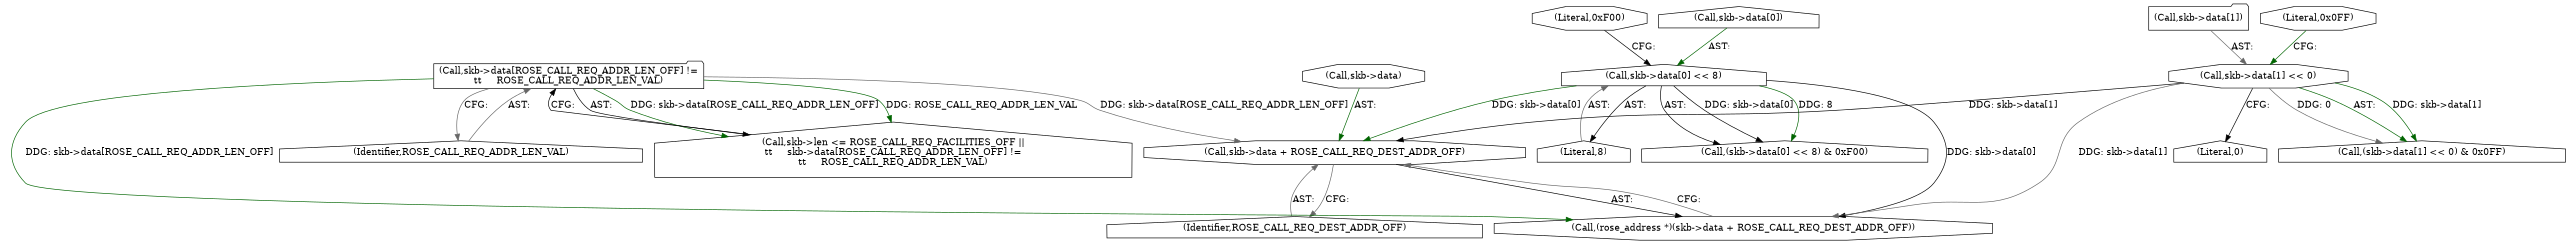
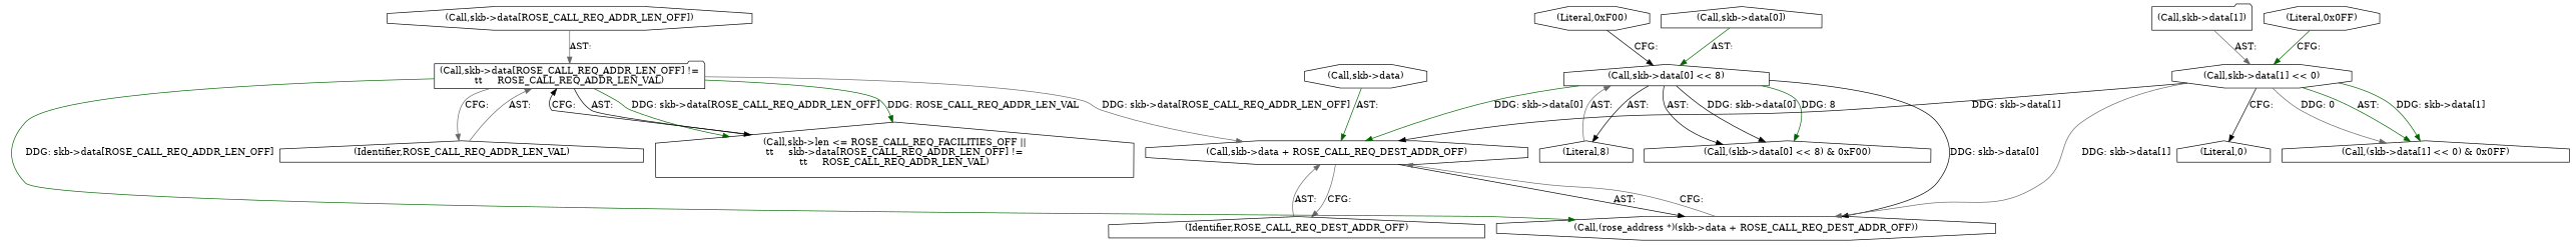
  digraph {
    node [shape=house]
    edge [color=gray40]
    n1 [label="(Call,skb->data + ROSE_CALL_REQ_DEST_ADDR_OFF)" shape=octagon]
    n2 [label="(Identifier,ROSE_CALL_REQ_DEST_ADDR_OFF)"]
    n3 [label="(Call,(rose_address *)(skb->data + ROSE_CALL_REQ_DEST_ADDR_OFF))" shape=octagon]
    n4 [label="(Call,skb->data[ROSE_CALL_REQ_ADDR_LEN_OFF] !=\n\t\t     ROSE_CALL_REQ_ADDR_LEN_VAL)" shape=folder]
    n5 [label="(Call,skb->len <= ROSE_CALL_REQ_FACILITIES_OFF ||\n\t\t     skb->data[ROSE_CALL_REQ_ADDR_LEN_OFF] !=\n\t\t     ROSE_CALL_REQ_ADDR_LEN_VAL)"]
    n6 [label="(Identifier,ROSE_CALL_REQ_ADDR_LEN_VAL)"]
    n7 [label="(Call,skb->data[0] << 8)"]
    n8 [label="(Literal,8)"]
    n9 [label="(Call,(skb->data[0] << 8) & 0xF00)"]
    n10 [label="(Call,skb->data[1] << 0)" shape=octagon]
    n11 [label="(Call,(skb->data[1] << 0) & 0x0FF)"]
    n12 [label="(Literal,0)"]
    n13 [label="(Literal,0xF00)" shape=octagon]
    n14 [label="(Call,skb->data[1])" shape=folder]
    n15 [label="(Literal,0x0FF)" shape=octagon]
    n16 [label="(Call,skb->data[0])"]
    n17 [label="(Call,skb->data)" shape=octagon]
+   n18 [label="(Call,skb->data[ROSE_CALL_REQ_ADDR_LEN_OFF])" shape=octagon]
    n1 -> n2 [label="CFG: "]
    n1 -> n3 [color=black label="AST: "]
    n2 -> n1 [label="AST: "]
    n3 -> n1 [label="CFG: "]
    n4 -> n1 [label="DDG: skb->data[ROSE_CALL_REQ_ADDR_LEN_OFF]"]
    n4 -> n3 [color=darkgreen label="DDG: skb->data[ROSE_CALL_REQ_ADDR_LEN_OFF]"]
    n4 -> n5 [color=black label="AST: "]
    n4 -> n5 [color=darkgreen label="DDG: skb->data[ROSE_CALL_REQ_ADDR_LEN_OFF]"]
    n4 -> n5 [color=darkgreen label="DDG: ROSE_CALL_REQ_ADDR_LEN_VAL"]
    n4 -> n6 [label="CFG: "]
    n5 -> n4 [color=black label="CFG: "]
    n6 -> n4 [label="AST: "]
    n7 -> n1 [color=darkgreen label="DDG: skb->data[0]"]
    n7 -> n3 [color=black label="DDG: skb->data[0]"]
    n7 -> n8 [color=black label="AST: "]
    n7 -> n9 [color=black label="AST: "]
    n7 -> n9 [color=black label="DDG: skb->data[0]"]
    n7 -> n9 [color=darkgreen label="DDG: 8"]
    n8 -> n7 [label="AST: "]
    n10 -> n1 [color=black label="DDG: skb->data[1]"]
    n10 -> n3 [label="DDG: skb->data[1]"]
    n10 -> n11 [color=darkgreen label="AST: "]
    n10 -> n11 [color=darkgreen label="DDG: skb->data[1]"]
    n10 -> n11 [label="DDG: 0"]
    n10 -> n12 [color=black label="CFG: "]
    n13 -> n7 [color=black label="CFG: "]
    n14 -> n10 [label="AST: "]
    n15 -> n10 [color=darkgreen label="CFG: "]
    n16 -> n7 [color=darkgreen label="AST: "]
    n17 -> n1 [color=darkgreen label="AST: "]
+   n18 -> n4 [label="AST: "]
  }
